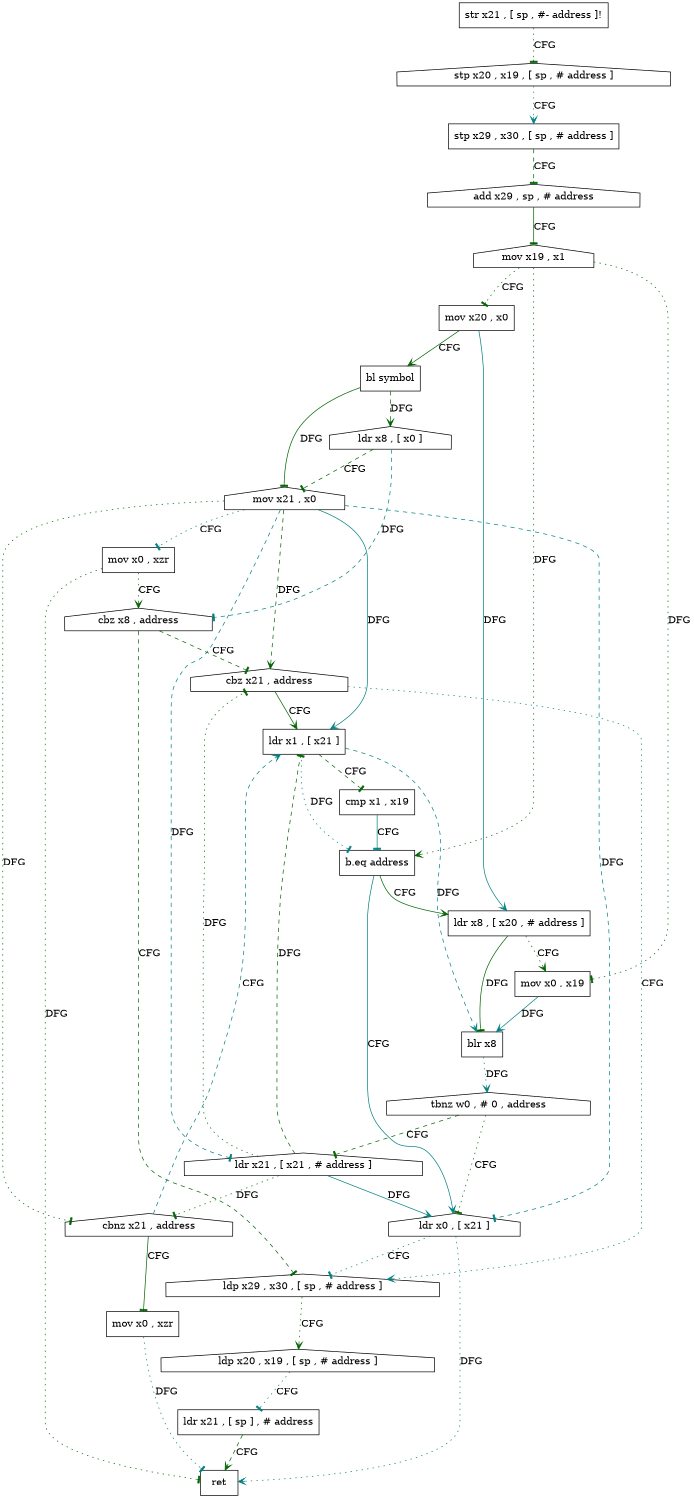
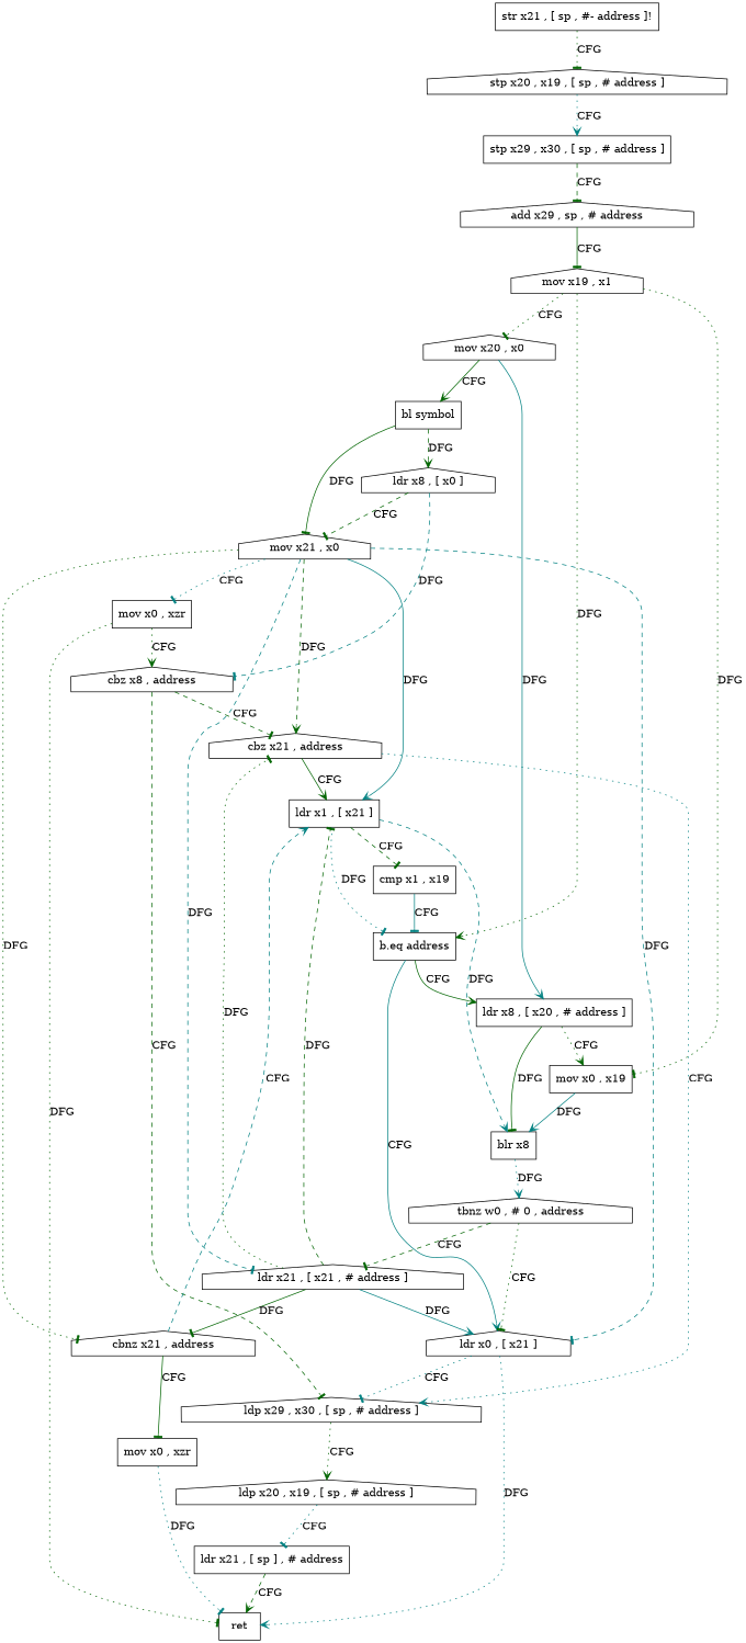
  digraph {
    node [shape=box]
    edge [arrowhead=tee color=darkgreen style=dotted]
    n1 [label="str x21 , [ sp , #- address ]!"]
    n2 [label="stp x20 , x19 , [ sp , # address ]" shape=house]
    n3 [label="stp x29 , x30 , [ sp , # address ]"]
    n4 [label="add x29 , sp , # address" shape=house]
    n5 [label="mov x19 , x1" shape=house]
-   n6 [label="mov x20 , x0"]
+   n6 [label="mov x20 , x0" shape=house]
    n7 [label="b.eq address"]
    n8 [label="mov x0 , x19"]
    n9 [label="bl symbol"]
    n10 [label="ldr x8 , [ x20 , # address ]"]
    n11 [label="ldr x0 , [ x21 ]" shape=house]
    n12 [label="blr x8"]
    n13 [label="ldr x8 , [ x0 ]" shape=house]
    n14 [label="mov x21 , x0" shape=house]
    n15 [label="cbz x8 , address" shape=house]
    n16 [label="mov x0 , xzr"]
    n17 [label="cbz x21 , address" shape=house]
    n18 [label="ldr x1 , [ x21 ]"]
    n19 [label="ldr x21 , [ x21 , # address ]" shape=house]
    n20 [label="cbnz x21 , address" shape=house]
    n21 [label="ldp x29 , x30 , [ sp , # address ]" shape=house]
    n22 [label=ret]
    n23 [label="cmp x1 , x19"]
    n24 [label="mov x0 , xzr"]
    n25 [label="ldp x20 , x19 , [ sp , # address ]" shape=house]
    n26 [label="ldr x21 , [ sp ] , # address"]
    n27 [label="tbnz w0 , # 0 , address" shape=house]
    n1 -> n2 [label=CFG]
    n2 -> n3 [arrowhead=vee color=teal label=CFG]
    n3 -> n4 [label=CFG style=dashed]
    n4 -> n5 [label=CFG style=solid]
    n5 -> n6 [label=CFG]
    n5 -> n7 [arrowhead=vee label=DFG]
    n5 -> n8 [label=DFG]
    n6 -> n9 [arrowhead=vee label=CFG style=solid]
    n6 -> n10 [arrowhead=vee color=teal label=DFG style=solid]
    n7 -> n10 [arrowhead=vee label=CFG style=solid]
    n7 -> n11 [arrowhead=vee color=teal label=CFG style=solid]
    n8 -> n12 [arrowhead=vee color=teal label=DFG style=solid]
    n9 -> n13 [arrowhead=vee label=DFG style=dashed]
    n9 -> n14 [label=DFG style=solid]
    n10 -> n8 [arrowhead=vee label=CFG]
    n10 -> n12 [label=DFG style=solid]
    n11 -> n21 [color=teal label=CFG]
    n11 -> n22 [arrowhead=vee color=teal label=DFG]
    n12 -> n27 [arrowhead=vee color=teal label=DFG]
    n13 -> n14 [label=CFG style=dashed]
    n13 -> n15 [color=teal label=DFG style=dashed]
    n14 -> n11 [color=teal label=DFG style=dashed]
    n14 -> n16 [color=teal label=CFG]
    n14 -> n17 [arrowhead=vee label=DFG style=dashed]
    n14 -> n18 [arrowhead=vee color=teal label=DFG style=solid]
    n14 -> n19 [color=teal label=DFG style=dashed]
    n14 -> n20 [label=DFG]
    n15 -> n17 [label=CFG style=dashed]
    n15 -> n21 [label=CFG style=dashed]
    n16 -> n15 [arrowhead=vee label=CFG]
    n16 -> n22 [label=DFG]
    n17 -> n18 [arrowhead=vee label=CFG style=solid]
    n17 -> n21 [arrowhead=vee color=teal label=CFG]
    n18 -> n7 [color=teal label=DFG]
    n18 -> n12 [arrowhead=vee color=teal label=DFG style=dashed]
    n18 -> n23 [label=CFG style=dashed]
    n19 -> n11 [arrowhead=vee color=teal label=DFG style=solid]
    n19 -> n17 [label=DFG]
    n19 -> n18 [label=DFG style=dashed]
-   n19 -> n20 [label=DFG]
+   n19 -> n20 [label=DFG style=solid]
    n20 -> n18 [arrowhead=vee color=teal label=CFG style=dashed]
    n20 -> n24 [label=CFG style=solid]
    n21 -> n25 [arrowhead=vee label=CFG]
    n23 -> n7 [color=teal label=CFG style=solid]
    n24 -> n22 [color=teal label=DFG]
    n25 -> n26 [color=teal label=CFG]
    n26 -> n22 [arrowhead=vee label=CFG style=dashed]
    n27 -> n11 [label=CFG]
    n27 -> n19 [label=CFG style=dashed]
  }
